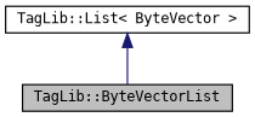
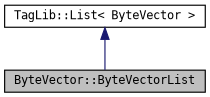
  digraph {
    fontname="DejaVu Sans Mono"
    node [color=black fontname="DejaVu Sans Mono" fontsize=10 shape=record style=filled]
-   n1 [fillcolor=grey75 fontcolor=black height=0.2 label="TagLib::ByteVectorList" width=0.4]
+   n1 [fillcolor=grey75 fontcolor=black height=0.2 label="ByteVector::ByteVectorList" width=0.4]
    n2 [fillcolor=white height=0.2 label="TagLib::List\< ByteVector \>" width=0.4]
    n2 -> n1 [color=midnightblue dir=back fontname="DejaVu Sans Mono" fontsize=10 labelfontname=Helvetica labelfontsize=10 style=solid]
  }
